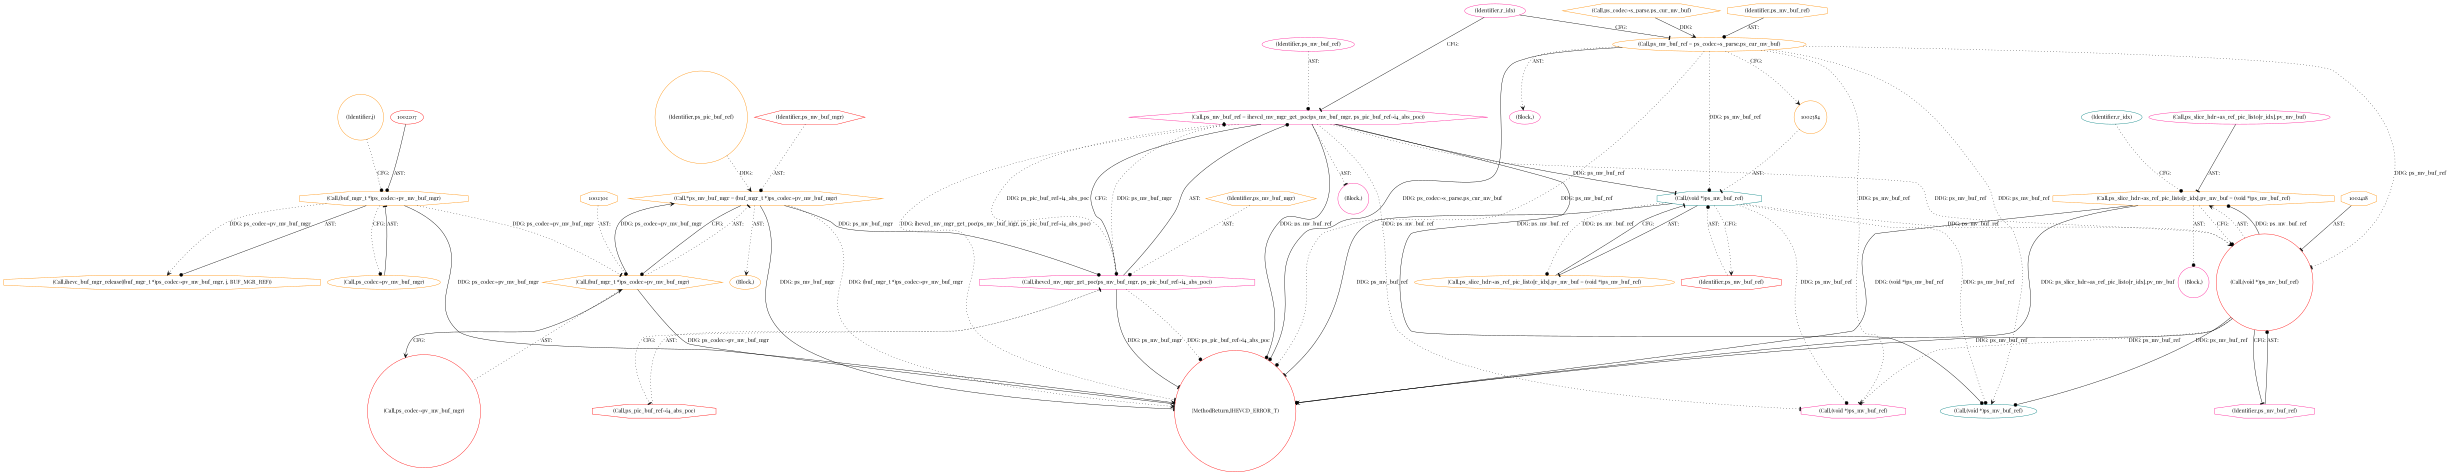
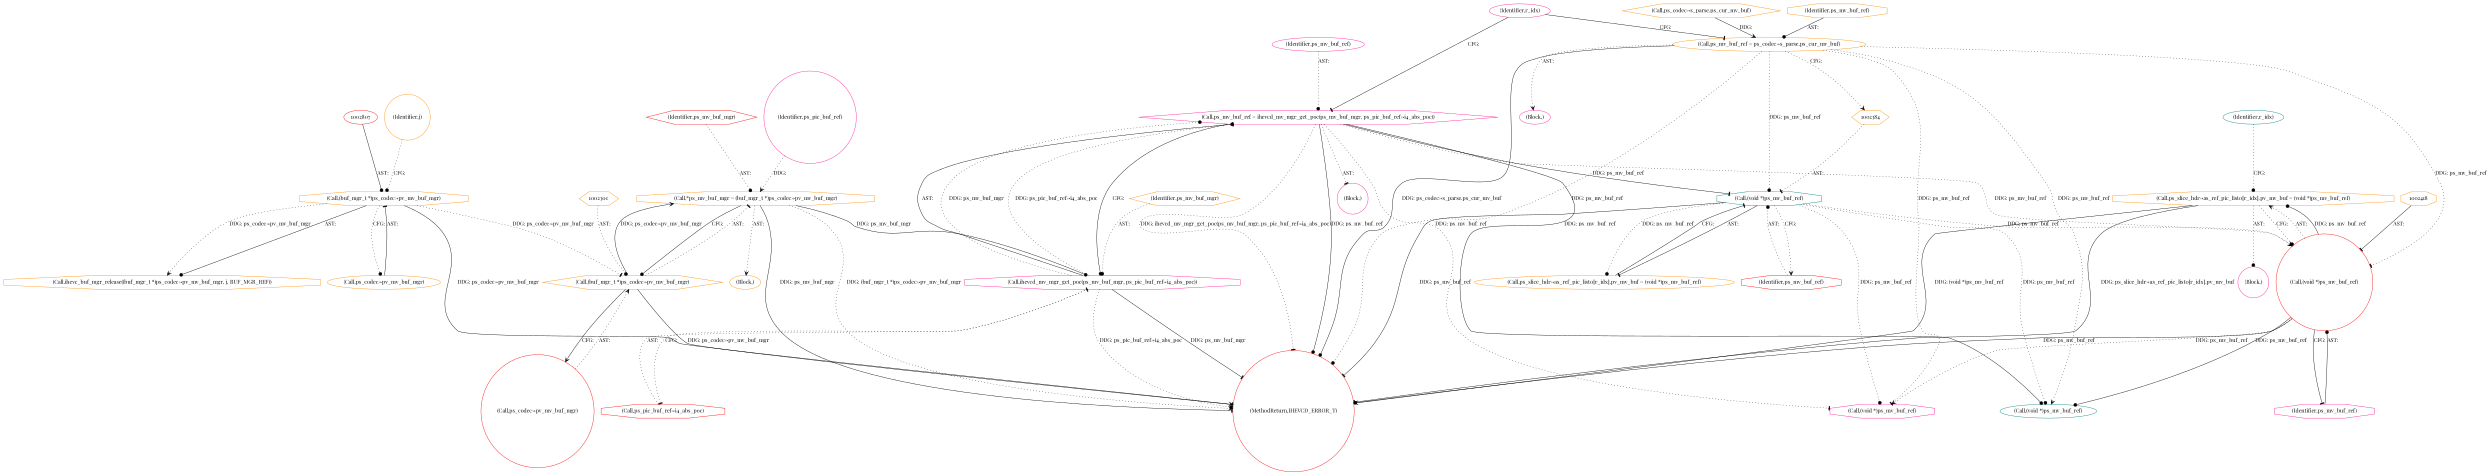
  digraph {
    fontname="Playfair Display"
    node [color=darkorange fontname="Playfair Display" shape=octagon]
    edge [arrowhead=dot fontname="Playfair Display" style=dotted]
    n1 [label="(Call,ps_slice_hdr->as_ref_pic_list0[r_idx].pv_mv_buf = (void *)ps_mv_buf_ref)"]
    n2 [color=red label="(Call,(void *)ps_mv_buf_ref)" shape=circle]
    n3 [color=red label="(MethodReturn,IHEVCD_ERROR_T)" shape=circle]
    n4 [color=deeppink label="(Block,)" shape=circle]
    n5 [color=deeppink label="(Call,(void *)ps_mv_buf_ref)"]
    n6 [color=deeppink label="(Identifier,ps_mv_buf_ref)"]
    n7 [color=teal label="(Call,(void *)ps_mv_buf_ref)" shape=ellipse]
    n8 [label="(Call,ps_mv_buf_ref = ps_codec->s_parse.ps_cur_mv_buf)" shape=ellipse]
    n9 [color=teal label="(Call,(void *)ps_mv_buf_ref)"]
    n10 [color=deeppink label="(Block,)" shape=ellipse]
-   1002384 [shape=circle]
+   1002384 [shape=hexagon]
    n12 [label="(Call,ps_slice_hdr->as_ref_pic_list0[r_idx].pv_mv_buf = (void *)ps_mv_buf_ref)" shape=ellipse]
    n13 [color=red label="(Identifier,ps_mv_buf_ref)"]
    n14 [label="(Call,ps_codec->s_parse.ps_cur_mv_buf)" shape=hexagon]
    n15 [color=deeppink label="(Call,ps_mv_buf_ref = ihevcd_mv_mgr_get_poc(ps_mv_buf_mgr, ps_pic_buf_ref->i4_abs_poc))" shape=hexagon]
    n16 [color=deeppink label="(Call,ihevcd_mv_mgr_get_poc(ps_mv_buf_mgr, ps_pic_buf_ref->i4_abs_poc))"]
    n17 [color=deeppink label="(Block,)" shape=circle]
    n18 [color=red label="(Call,ps_pic_buf_ref->i4_abs_poc)"]
-   n19 [label="(Call,*ps_mv_buf_mgr = (buf_mgr_t *)ps_codec->pv_mv_buf_mgr)" shape=hexagon]
+   n19 [label="(Call,*ps_mv_buf_mgr = (buf_mgr_t *)ps_codec->pv_mv_buf_mgr)"]
    n20 [label="(Call,(buf_mgr_t *)ps_codec->pv_mv_buf_mgr)" shape=hexagon]
    n21 [label="(Block,)" shape=ellipse]
    n22 [color=red label="(Call,ps_codec->pv_mv_buf_mgr)" shape=circle]
    n23 [label="(Call,(buf_mgr_t *)ps_codec->pv_mv_buf_mgr)"]
    n24 [label="(Call,ps_codec->pv_mv_buf_mgr)" shape=ellipse]
    n25 [label="(Call,ihevc_buf_mgr_release((buf_mgr_t *)ps_codec->pv_mv_buf_mgr, j, BUF_MGR_REF))"]
-   n26 [label="(Identifier,ps_pic_buf_ref)" shape=circle]
+   n26 [color=deeppink label="(Identifier,ps_pic_buf_ref)" shape=circle]
    n27 [color=deeppink label="(Identifier,ps_mv_buf_ref)" shape=ellipse]
    n28 [color=teal label="(Identifier,r_idx)" shape=ellipse]
    n29 [label="(Identifier,ps_mv_buf_ref)"]
-   n30 [color=deeppink label="(Call,ps_slice_hdr->as_ref_pic_list0[r_idx].pv_mv_buf)" shape=ellipse]
    n31 [color=red label="(Identifier,ps_mv_buf_mgr)" shape=hexagon]
    n32 [label="(Identifier,ps_mv_buf_mgr)" shape=hexagon]
    n33 [label="(Identifier,j)" shape=circle]
    n34 [color=deeppink label="(Identifier,r_idx)" shape=ellipse]
    1002418
-   1002300
-   1002207 [color=red shape=ellipse]
+   1002300 [shape=hexagon]
+   1002207 [color=red shape=ellipse label=1002807]
    n1 -> n2 [label="CFG: "]
    n1 -> n3 [arrowhead=vee label="DDG: (void *)ps_mv_buf_ref" style=solid]
    n1 -> n3 [arrowhead=tee label="DDG: ps_slice_hdr->as_ref_pic_list0[r_idx].pv_mv_buf" style=solid]
    n1 -> n4 [label="AST: "]
    n2 -> n1 [arrowhead=vee label="AST: "]
    n2 -> n1 [label="DDG: ps_mv_buf_ref" style=solid]
    n2 -> n3 [label="DDG: ps_mv_buf_ref" style=solid]
    n2 -> n5 [arrowhead=vee label="DDG: ps_mv_buf_ref"]
    n2 -> n6 [arrowhead=tee label="CFG: " style=solid]
    n2 -> n7 [label="DDG: ps_mv_buf_ref" style=solid]
    n6 -> n2 [label="AST: " style=solid]
    n8 -> n2 [arrowhead=tee label="DDG: ps_mv_buf_ref"]
    n8 -> n3 [label="DDG: ps_codec->s_parse.ps_cur_mv_buf" style=solid]
    n8 -> n3 [label="DDG: ps_mv_buf_ref"]
    n8 -> n5 [arrowhead=tee label="DDG: ps_mv_buf_ref"]
    n8 -> n7 [arrowhead=vee label="DDG: ps_mv_buf_ref"]
    n8 -> n9 [label="DDG: ps_mv_buf_ref"]
    n8 -> n10 [arrowhead=vee label="AST: "]
    n8 -> 1002384 [arrowhead=vee label="CFG: "]
    n9 -> n2 [arrowhead=vee label="DDG: ps_mv_buf_ref"]
    n9 -> n3 [arrowhead=tee label="DDG: ps_mv_buf_ref" style=solid]
    n9 -> n5 [label="DDG: ps_mv_buf_ref"]
    n9 -> n7 [label="DDG: ps_mv_buf_ref"]
    n9 -> n12 [arrowhead=tee label="AST: " style=solid]
    n9 -> n12 [label="DDG: ps_mv_buf_ref"]
    n9 -> n13 [arrowhead=vee label="CFG: "]
    1002384 -> n9 [arrowhead=tee label="AST: "]
    n12 -> n9 [arrowhead=tee label="CFG: " style=solid]
    n13 -> n9 [label="AST: "]
    n14 -> n8 [arrowhead=vee label="DDG: " style=solid]
    n15 -> n2 [arrowhead=vee label="DDG: ps_mv_buf_ref"]
    n15 -> n3 [arrowhead=tee label="DDG: ihevcd_mv_mgr_get_poc(ps_mv_buf_mgr, ps_pic_buf_ref->i4_abs_poc)"]
    n15 -> n3 [label="DDG: ps_mv_buf_ref" style=solid]
    n15 -> n5 [arrowhead=tee label="DDG: ps_mv_buf_ref"]
    n15 -> n7 [label="DDG: ps_mv_buf_ref" style=solid]
    n15 -> n9 [arrowhead=tee label="DDG: ps_mv_buf_ref" style=solid]
    n15 -> n16 [label="CFG: " style=solid]
    n15 -> n17 [arrowhead=tee label="AST: "]
    n16 -> n3 [arrowhead=tee label="DDG: ps_mv_buf_mgr" style=solid]
    n16 -> n3 [label="DDG: ps_pic_buf_ref->i4_abs_poc"]
    n16 -> n15 [label="AST: " style=solid]
    n16 -> n15 [label="DDG: ps_mv_buf_mgr"]
    n16 -> n15 [arrowhead=tee label="DDG: ps_pic_buf_ref->i4_abs_poc"]
    n16 -> n18 [arrowhead=tee label="CFG: "]
    n18 -> n16 [arrowhead=tee label="AST: "]
    n19 -> n3 [arrowhead=tee label="DDG: ps_mv_buf_mgr" style=solid]
    n19 -> n3 [arrowhead=vee label="DDG: (buf_mgr_t *)ps_codec->pv_mv_buf_mgr"]
    n19 -> n16 [label="DDG: ps_mv_buf_mgr" style=solid]
    n19 -> n20 [label="CFG: " style=solid]
    n19 -> n21 [arrowhead=vee label="AST: "]
    n20 -> n3 [arrowhead=tee label="DDG: ps_codec->pv_mv_buf_mgr" style=solid]
    n20 -> n19 [arrowhead=tee label="AST: "]
    n20 -> n19 [arrowhead=vee label="DDG: ps_codec->pv_mv_buf_mgr" style=solid]
    n20 -> n22 [arrowhead=vee label="CFG: " style=solid]
    n22 -> n20 [arrowhead=vee label="AST: "]
    n23 -> n3 [arrowhead=vee label="DDG: ps_codec->pv_mv_buf_mgr" style=solid]
    n23 -> n20 [arrowhead=tee label="DDG: ps_codec->pv_mv_buf_mgr"]
    n23 -> n24 [label="CFG: "]
    n23 -> n25 [label="AST: " style=solid]
    n23 -> n25 [arrowhead=vee label="DDG: ps_codec->pv_mv_buf_mgr"]
    n24 -> n23 [arrowhead=tee label="AST: " style=solid]
    n26 -> n19 [arrowhead=vee label="DDG: "]
    n27 -> n15 [label="AST: "]
    n28 -> n1 [label="CFG: "]
    n29 -> n8 [label="AST: " style=solid]
-   n30 -> n1 [arrowhead=tee label="AST: " style=solid]
    n31 -> n19 [label="AST: "]
    n32 -> n16 [label="AST: "]
    n33 -> n23 [label="CFG: "]
    n34 -> n8 [arrowhead=tee label="CFG: " style=solid]
    n34 -> n15 [arrowhead=tee label="CFG: " style=solid]
    1002418 -> n2 [arrowhead=tee label="AST: " style=solid]
    1002300 -> n20 [label="AST: "]
    1002207 -> n23 [label="AST: " style=solid]
  }
